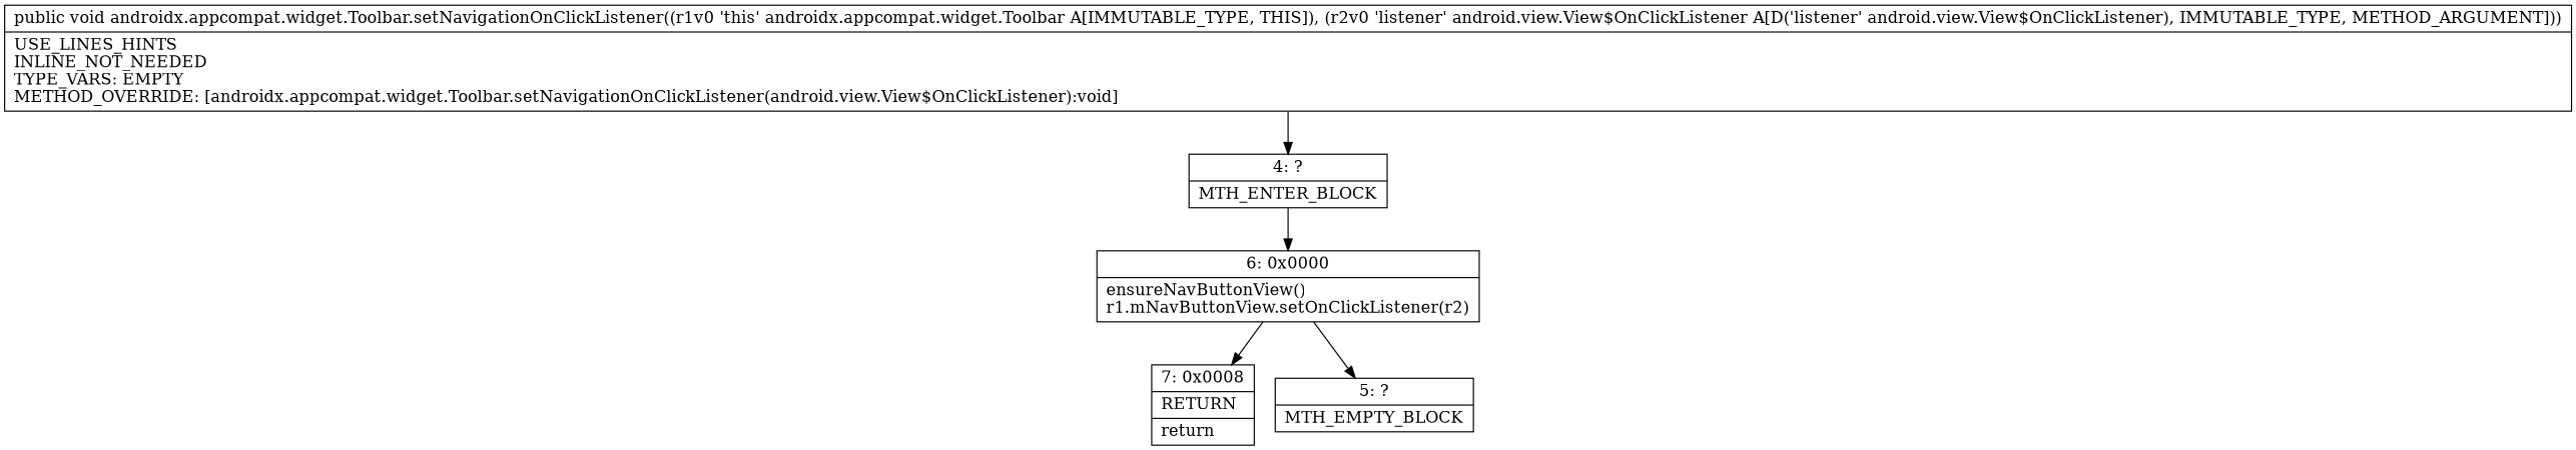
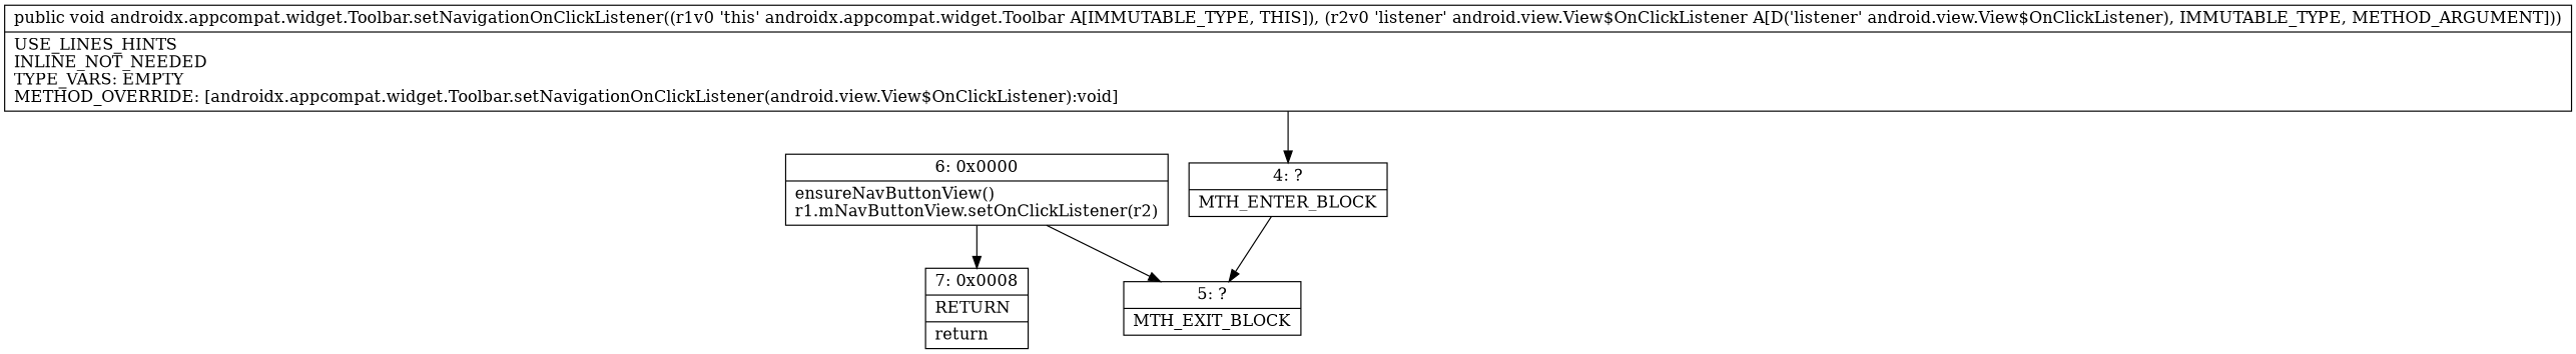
  digraph {
    node [shape=record]
    n1 [label="{4\:\ ?|MTH_ENTER_BLOCK\l}"]
    n2 [label="{6\:\ 0x0000|ensureNavButtonView()\lr1.mNavButtonView.setOnClickListener(r2)\l}"]
    n3 [label="{7\:\ 0x0008|RETURN\l|return\l}"]
-   n4 [label="{5\:\ ?|MTH_EMPTY_BLOCK\l}"]
+   n4 [label="{5\:\ ?|MTH_EXIT_BLOCK\l}"]
    n5 [label="{public void androidx.appcompat.widget.Toolbar.setNavigationOnClickListener((r1v0 'this' androidx.appcompat.widget.Toolbar A[IMMUTABLE_TYPE, THIS]), (r2v0 'listener' android.view.View$OnClickListener A[D('listener' android.view.View$OnClickListener), IMMUTABLE_TYPE, METHOD_ARGUMENT]))  | USE_LINES_HINTS\lINLINE_NOT_NEEDED\lTYPE_VARS: EMPTY\lMETHOD_OVERRIDE: [androidx.appcompat.widget.Toolbar.setNavigationOnClickListener(android.view.View$OnClickListener):void]\l}"]
-   n1 -> n2
+   n1 -> n4
    n2 -> n3
    n2 -> n4
    n5 -> n1
  }
